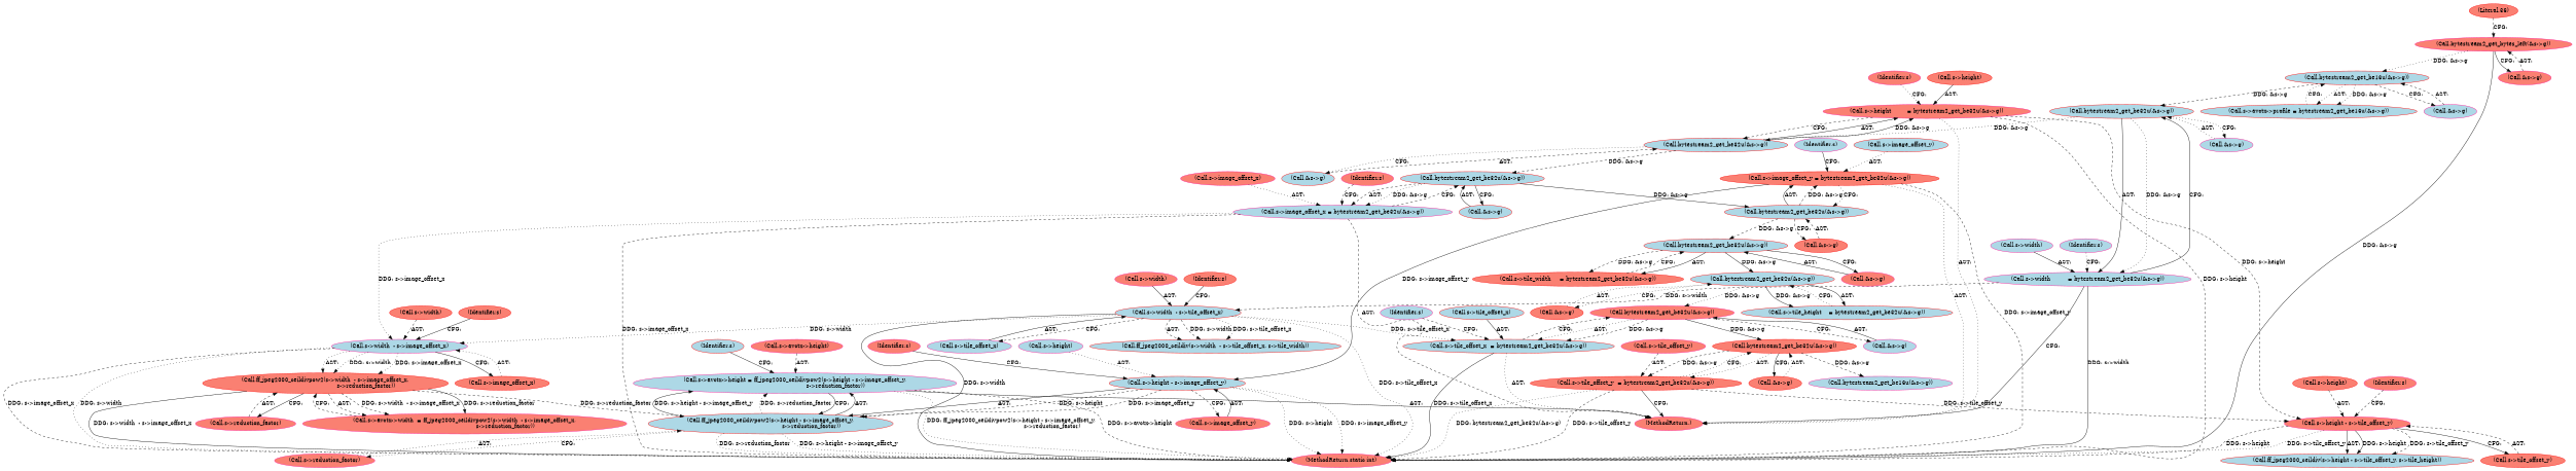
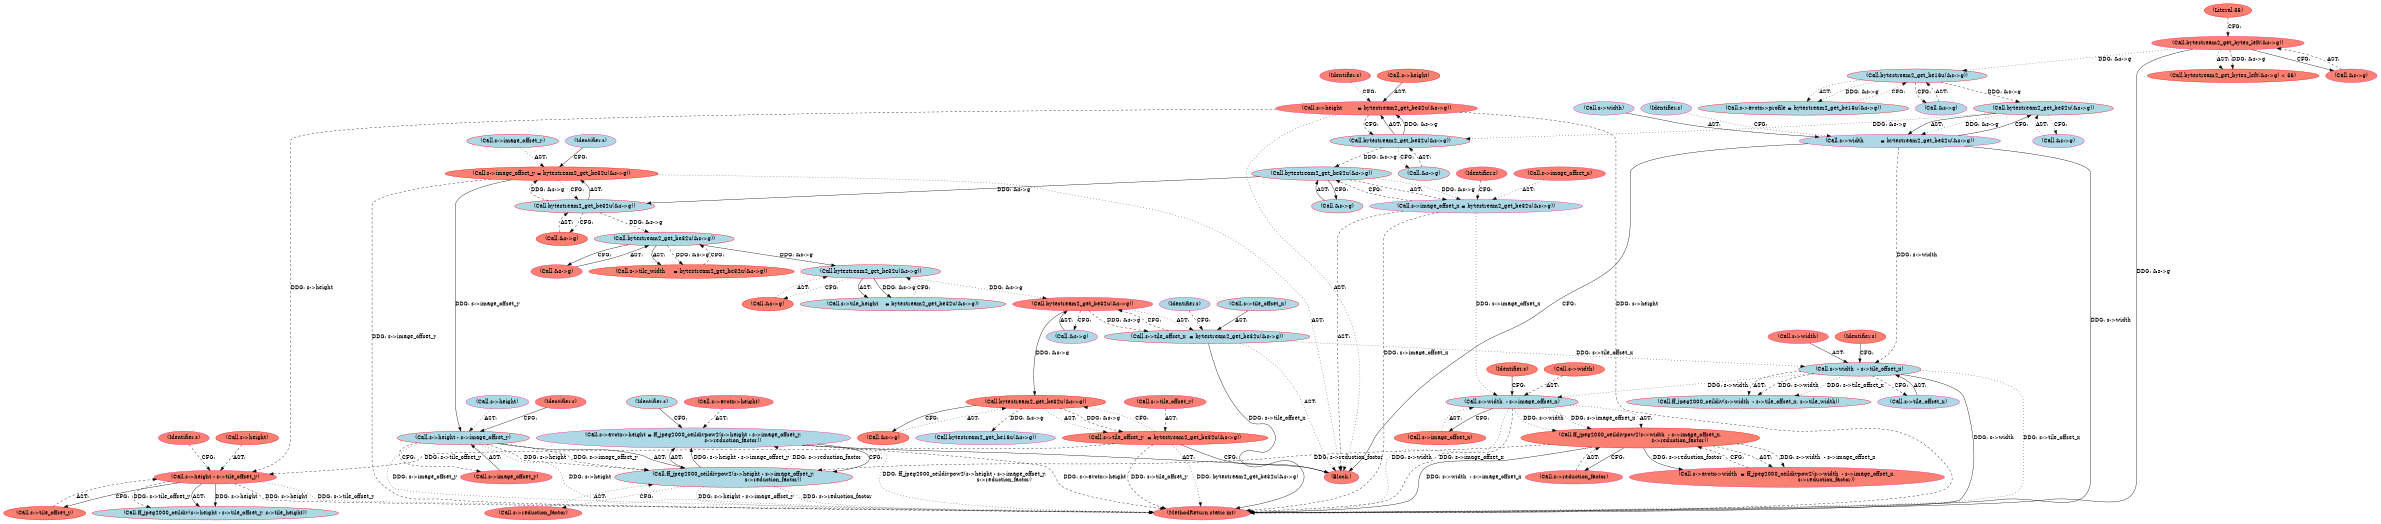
  digraph {
    fontname="DejaVu Serif"
    node [color=red fillcolor=salmon fontname="DejaVu Serif" style=filled]
    edge [fontname="DejaVu Serif" style=dashed]
    n1 [color=deeppink fillcolor=lightblue label="(Call,s->avctx->height = ff_jpeg2000_ceildivpow2(s->height - s->image_offset_y,\n                                               s->reduction_factor))"]
    n2 [fillcolor=lightblue label="(Call,ff_jpeg2000_ceildivpow2(s->height - s->image_offset_y,\n                                               s->reduction_factor))"]
-   n3 [color=deeppink label="(MethodReturn,)"]
+   n3 [color=deeppink label="(Block,)"]
    n4 [color=deeppink label="(MethodReturn,static int)"]
    n5 [color=deeppink label="(Call,s->reduction_factor)"]
    n6 [fillcolor=lightblue label="(Call,s->height - s->image_offset_y)"]
    n7 [color=deeppink label="(Call,s->image_offset_y)"]
    n8 [color=deeppink label="(Call,s->height - s->tile_offset_y)"]
    n9 [label="(Call,s->tile_offset_y)"]
    n10 [fillcolor=lightblue label="(Call,ff_jpeg2000_ceildiv(s->height - s->tile_offset_y, s->tile_height))"]
    n11 [color=deeppink label="(Call,s->height         = bytestream2_get_be32u(&s->g))"]
    n12 [fillcolor=lightblue label="(Call,bytestream2_get_be32u(&s->g))"]
    n13 [fillcolor=lightblue label="(Call,bytestream2_get_be32u(&s->g))"]
    n14 [fillcolor=lightblue label="(Call,&s->g)"]
    n15 [fillcolor=lightblue label="(Call,bytestream2_get_be32u(&s->g))"]
    n16 [color=deeppink fillcolor=lightblue label="(Call,s->image_offset_x = bytestream2_get_be32u(&s->g))"]
    n17 [fillcolor=lightblue label="(Call,&s->g)"]
    n18 [fillcolor=lightblue label="(Call,bytestream2_get_be32u(&s->g))"]
    n19 [color=deeppink fillcolor=lightblue label="(Call,s->width          = bytestream2_get_be32u(&s->g))"]
    n20 [color=deeppink fillcolor=lightblue label="(Call,&s->g)"]
    n21 [fillcolor=lightblue label="(Call,s->width  - s->tile_offset_x)"]
    n22 [fillcolor=lightblue label="(Call,bytestream2_get_be16u(&s->g))"]
    n23 [fillcolor=lightblue label="(Call,s->avctx->profile = bytestream2_get_be16u(&s->g))"]
    n24 [color=deeppink fillcolor=lightblue label="(Call,&s->g)"]
    n25 [color=deeppink label="(Call,bytestream2_get_bytes_left(&s->g))"]
+   n26 [label="(Call,bytestream2_get_bytes_left(&s->g) < 36)"]
    n27 [color=deeppink label="(Call,&s->g)"]
    n28 [label="(Call,s->tile_offset_y  = bytestream2_get_be32u(&s->g))"]
    n29 [label="(Call,bytestream2_get_be32u(&s->g))"]
    n30 [color=deeppink fillcolor=lightblue label="(Call,bytestream2_get_be16u(&s->g))"]
    n31 [label="(Call,&s->g)"]
    n32 [color=deeppink label="(Call,bytestream2_get_be32u(&s->g))"]
    n33 [fillcolor=lightblue label="(Call,s->tile_offset_x  = bytestream2_get_be32u(&s->g))"]
    n34 [color=deeppink fillcolor=lightblue label="(Call,&s->g)"]
    n35 [fillcolor=lightblue label="(Call,bytestream2_get_be32u(&s->g))"]
    n36 [label="(Call,&s->g)"]
    n37 [fillcolor=lightblue label="(Call,s->tile_height    = bytestream2_get_be32u(&s->g))"]
    n38 [fillcolor=lightblue label="(Call,bytestream2_get_be32u(&s->g))"]
    n39 [color=deeppink label="(Call,&s->g)"]
    n40 [label="(Call,s->tile_width     = bytestream2_get_be32u(&s->g))"]
    n41 [label="(Call,s->image_offset_y = bytestream2_get_be32u(&s->g))"]
    n42 [label="(Call,&s->g)"]
-   n43 [color=deeppink fillcolor=lightblue label="(Call,s->width  - s->image_offset_x)"]
+   n43 [fillcolor=lightblue label="(Call,s->width  - s->image_offset_x)"]
    n44 [label="(Call,ff_jpeg2000_ceildivpow2(s->width  - s->image_offset_x,\n                                               s->reduction_factor))"]
    n45 [color=deeppink label="(Call,s->avctx->width  = ff_jpeg2000_ceildivpow2(s->width  - s->image_offset_x,\n                                               s->reduction_factor))"]
    n46 [color=deeppink label="(Call,s->reduction_factor)"]
    n47 [label="(Call,s->image_offset_x)"]
    n48 [fillcolor=lightblue label="(Call,ff_jpeg2000_ceildiv(s->width  - s->tile_offset_x, s->tile_width))"]
    n49 [color=deeppink fillcolor=lightblue label="(Call,s->tile_offset_x)"]
    n50 [color=deeppink label="(Identifier,s)"]
    n51 [color=deeppink label="(Call,s->width)"]
    n52 [color=deeppink fillcolor=lightblue label="(Call,s->height)"]
    n53 [label="(Call,s->height)"]
    n54 [color=deeppink label="(Identifier,s)"]
    n55 [color=deeppink label="(Identifier,s)"]
    n56 [label="(Call,s->width)"]
    n57 [color=deeppink fillcolor=lightblue label="(Call,s->width)"]
    n58 [label="(Literal,36)"]
    n59 [color=deeppink fillcolor=lightblue label="(Identifier,s)"]
    n60 [color=deeppink fillcolor=lightblue label="(Identifier,s)"]
    n61 [label="(Identifier,s)"]
    n62 [fillcolor=lightblue label="(Call,s->tile_offset_x)"]
    n63 [fillcolor=lightblue label="(Call,s->image_offset_y)"]
    n64 [color=deeppink label="(Identifier,s)"]
    n65 [color=deeppink fillcolor=lightblue label="(Identifier,s)"]
    n66 [fillcolor=lightblue label="(Identifier,s)"]
    n67 [color=deeppink label="(Call,s->tile_offset_y)"]
    n68 [color=deeppink label="(Call,s->avctx->height)"]
    n69 [label="(Call,s->height)"]
    n70 [color=deeppink label="(Call,s->image_offset_x)"]
    n71 [label="(Identifier,s)"]
    n1 -> n2 [label="CFG: " style=solid]
    n1 -> n3 [label="AST: " style=solid]
    n1 -> n4 [label="DDG: ff_jpeg2000_ceildivpow2(s->height - s->image_offset_y,\n                                               s->reduction_factor)" style=dotted]
    n1 -> n4 [label="DDG: s->avctx->height"]
    n2 -> n1 [label="AST: " style=solid]
    n2 -> n1 [label="DDG: s->height - s->image_offset_y" style=solid]
    n2 -> n1 [label="DDG: s->reduction_factor" style=dotted]
    n2 -> n4 [label="DDG: s->height - s->image_offset_y" style=dotted]
    n2 -> n4 [label="DDG: s->reduction_factor" style=dotted]
    n2 -> n5 [label="CFG: " style=dotted]
    n5 -> n2 [label="AST: " style=dotted]
    n6 -> n2 [label="AST: " style=solid]
    n6 -> n2 [label="DDG: s->height"]
    n6 -> n2 [label="DDG: s->image_offset_y"]
    n6 -> n4 [label="DDG: s->height" style=dotted]
    n6 -> n4 [label="DDG: s->image_offset_y" style=dotted]
    n6 -> n7 [label="CFG: "]
    n7 -> n6 [label="AST: " style=solid]
    n8 -> n4 [label="DDG: s->tile_offset_y" style=dotted]
    n8 -> n4 [label="DDG: s->height"]
    n8 -> n9 [label="CFG: " style=solid]
    n8 -> n10 [label="AST: " style=solid]
    n8 -> n10 [label="DDG: s->height" style=solid]
    n8 -> n10 [label="DDG: s->tile_offset_y"]
    n9 -> n8 [label="AST: "]
    n11 -> n3 [label="AST: " style=dotted]
    n11 -> n4 [label="DDG: s->height"]
    n11 -> n8 [label="DDG: s->height"]
    n11 -> n12 [label="CFG: "]
    n12 -> n11 [label="AST: " style=solid]
    n12 -> n11 [label="DDG: &s->g" style=solid]
    n12 -> n13 [label="DDG: &s->g"]
    n12 -> n14 [label="CFG: " style=dotted]
    n13 -> n15 [label="DDG: &s->g" style=solid]
    n13 -> n16 [label="AST: "]
    n13 -> n16 [label="DDG: &s->g" style=dotted]
    n13 -> n17 [label="CFG: " style=solid]
    n14 -> n12 [label="AST: "]
    n15 -> n38 [label="DDG: &s->g"]
    n15 -> n41 [label="AST: " style=solid]
    n15 -> n41 [label="DDG: &s->g"]
    n15 -> n42 [label="CFG: "]
    n16 -> n3 [label="AST: "]
    n16 -> n4 [label="DDG: s->image_offset_x"]
    n16 -> n13 [label="CFG: "]
    n16 -> n43 [label="DDG: s->image_offset_x" style=dotted]
    n17 -> n13 [label="AST: " style=solid]
    n18 -> n12 [label="DDG: &s->g" style=dotted]
    n18 -> n19 [label="AST: " style=solid]
    n18 -> n19 [label="DDG: &s->g" style=dotted]
    n18 -> n20 [label="CFG: " style=dotted]
    n19 -> n3 [label="CFG: " style=solid]
    n19 -> n4 [label="DDG: s->width" style=solid]
    n19 -> n18 [label="CFG: " style=solid]
    n19 -> n21 [label="DDG: s->width"]
    n20 -> n18 [label="AST: " style=dotted]
    n21 -> n4 [label="DDG: s->tile_offset_x" style=dotted]
    n21 -> n4 [label="DDG: s->width" style=solid]
    n21 -> n43 [label="DDG: s->width" style=dotted]
    n21 -> n48 [label="AST: "]
    n21 -> n48 [label="DDG: s->width"]
    n21 -> n48 [label="DDG: s->tile_offset_x" style=dotted]
    n21 -> n49 [label="CFG: "]
    n22 -> n18 [label="DDG: &s->g"]
    n22 -> n23 [label="AST: " style=dotted]
    n22 -> n23 [label="DDG: &s->g" style=dotted]
    n22 -> n24 [label="CFG: "]
    n23 -> n22 [label="CFG: " style=dotted]
    n24 -> n22 [label="AST: "]
    n25 -> n4 [label="DDG: &s->g" style=solid]
    n25 -> n22 [label="DDG: &s->g" style=dotted]
+   n25 -> n26 [label="AST: " style=dotted]
+   n25 -> n26 [label="DDG: &s->g"]
    n25 -> n27 [label="CFG: " style=solid]
    n27 -> n25 [label="AST: "]
    n28 -> n3 [label="CFG: " style=solid]
    n28 -> n4 [label="DDG: bytestream2_get_be32u(&s->g)" style=dotted]
    n28 -> n4 [label="DDG: s->tile_offset_y"]
    n28 -> n8 [label="DDG: s->tile_offset_y"]
    n28 -> n29 [label="CFG: " style=dotted]
    n29 -> n28 [label="AST: " style=dotted]
    n29 -> n28 [label="DDG: &s->g"]
    n29 -> n30 [label="DDG: &s->g"]
    n29 -> n31 [label="CFG: " style=solid]
    n31 -> n29 [label="AST: " style=dotted]
    n32 -> n29 [label="DDG: &s->g" style=solid]
    n32 -> n33 [label="AST: " style=dotted]
    n32 -> n33 [label="DDG: &s->g"]
    n32 -> n34 [label="CFG: "]
    n33 -> n3 [label="AST: " style=dotted]
    n33 -> n4 [label="DDG: s->tile_offset_x" style=solid]
-   n21 -> n33 [label="DDG: s->tile_offset_x" style=dotted]
+   n33 -> n21 [label="DDG: s->tile_offset_x" style=dotted]
    n33 -> n32 [label="CFG: "]
    n34 -> n32 [label="AST: " style=solid]
    n35 -> n32 [label="DDG: &s->g" style=dotted]
    n35 -> n36 [label="CFG: " style=dotted]
    n35 -> n37 [label="AST: " style=solid]
    n35 -> n37 [label="DDG: &s->g" style=solid]
    n36 -> n35 [label="AST: " style=dotted]
    n37 -> n35 [label="CFG: " style=dotted]
    n38 -> n35 [label="DDG: &s->g" style=solid]
    n38 -> n39 [label="CFG: " style=solid]
    n38 -> n40 [label="AST: " style=solid]
    n38 -> n40 [label="DDG: &s->g"]
    n39 -> n38 [label="AST: " style=solid]
    n40 -> n38 [label="CFG: "]
    n41 -> n3 [label="AST: " style=dotted]
    n41 -> n4 [label="DDG: s->image_offset_y"]
    n41 -> n6 [label="DDG: s->image_offset_y" style=solid]
    n41 -> n15 [label="CFG: " style=dotted]
    n42 -> n15 [label="AST: "]
    n43 -> n4 [label="DDG: s->width" style=dotted]
    n43 -> n4 [label="DDG: s->image_offset_x"]
    n43 -> n44 [label="AST: " style=dotted]
    n43 -> n44 [label="DDG: s->width" style=dotted]
    n43 -> n44 [label="DDG: s->image_offset_x" style=dotted]
    n43 -> n47 [label="CFG: " style=solid]
    n44 -> n2 [label="DDG: s->reduction_factor"]
    n44 -> n4 [label="DDG: s->width  - s->image_offset_x" style=solid]
    n44 -> n45 [label="AST: "]
    n44 -> n45 [label="DDG: s->width  - s->image_offset_x"]
    n44 -> n45 [label="DDG: s->reduction_factor" style=solid]
    n44 -> n46 [label="CFG: " style=solid]
    n45 -> n44 [label="CFG: "]
    n46 -> n44 [label="AST: "]
    n47 -> n43 [label="AST: " style=dotted]
    n49 -> n21 [label="AST: " style=solid]
    n50 -> n16 [label="CFG: "]
    n51 -> n21 [label="AST: " style=solid]
    n52 -> n6 [label="AST: " style=dotted]
    n53 -> n8 [label="AST: "]
    n54 -> n11 [label="CFG: " style=dotted]
    n55 -> n8 [label="CFG: "]
    n56 -> n43 [label="AST: "]
    n57 -> n19 [label="AST: " style=solid]
    n58 -> n25 [label="CFG: "]
    n59 -> n33 [label="CFG: "]
    n60 -> n41 [label="CFG: " style=solid]
    n61 -> n43 [label="CFG: " style=solid]
    n62 -> n33 [label="AST: " style=solid]
    n63 -> n41 [label="AST: " style=dotted]
    n64 -> n6 [label="CFG: " style=solid]
    n65 -> n19 [label="CFG: " style=dotted]
    n66 -> n1 [label="CFG: " style=solid]
    n67 -> n28 [label="AST: "]
    n68 -> n1 [label="AST: "]
    n69 -> n11 [label="AST: " style=solid]
    n70 -> n16 [label="AST: " style=dotted]
    n71 -> n21 [label="CFG: " style=solid]
  }
